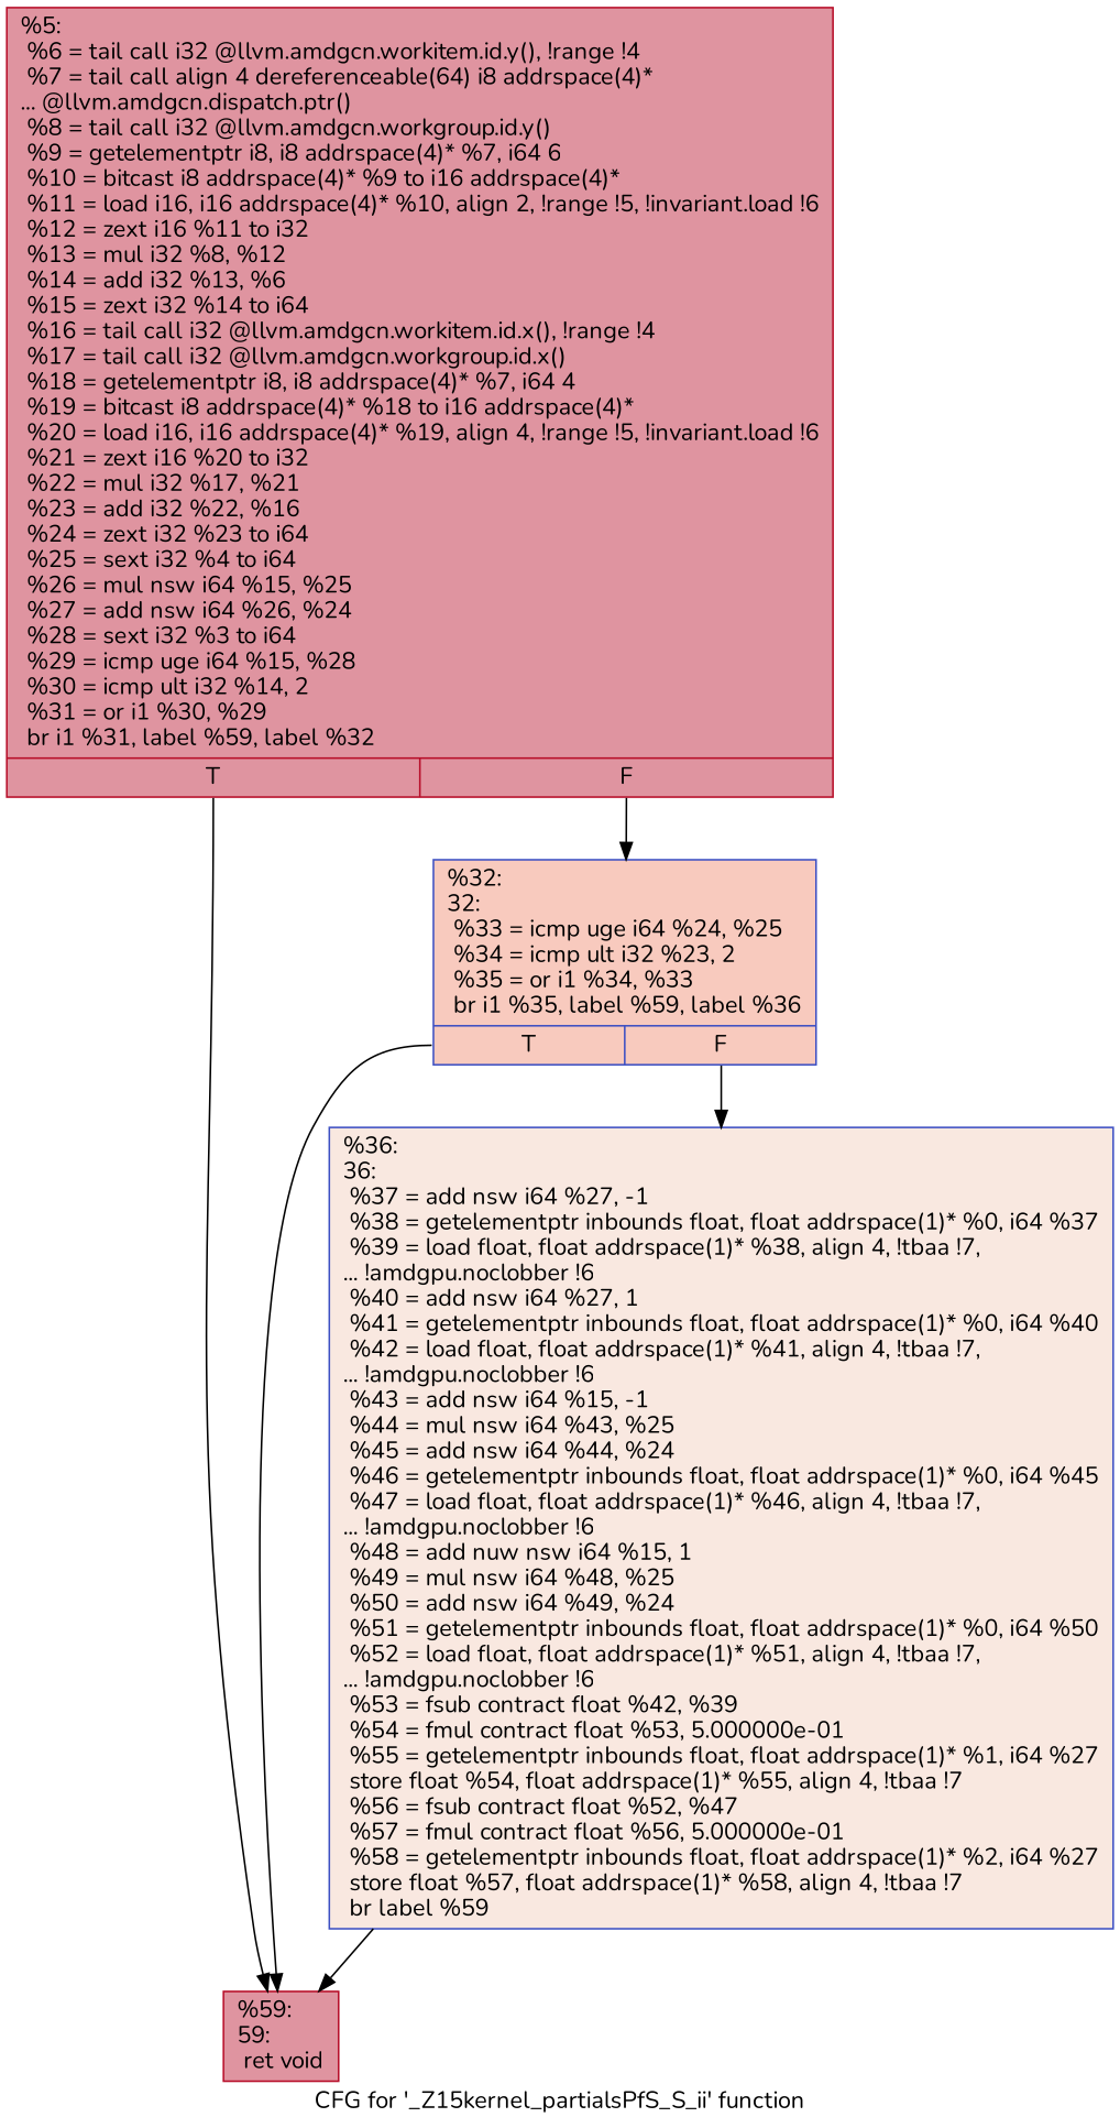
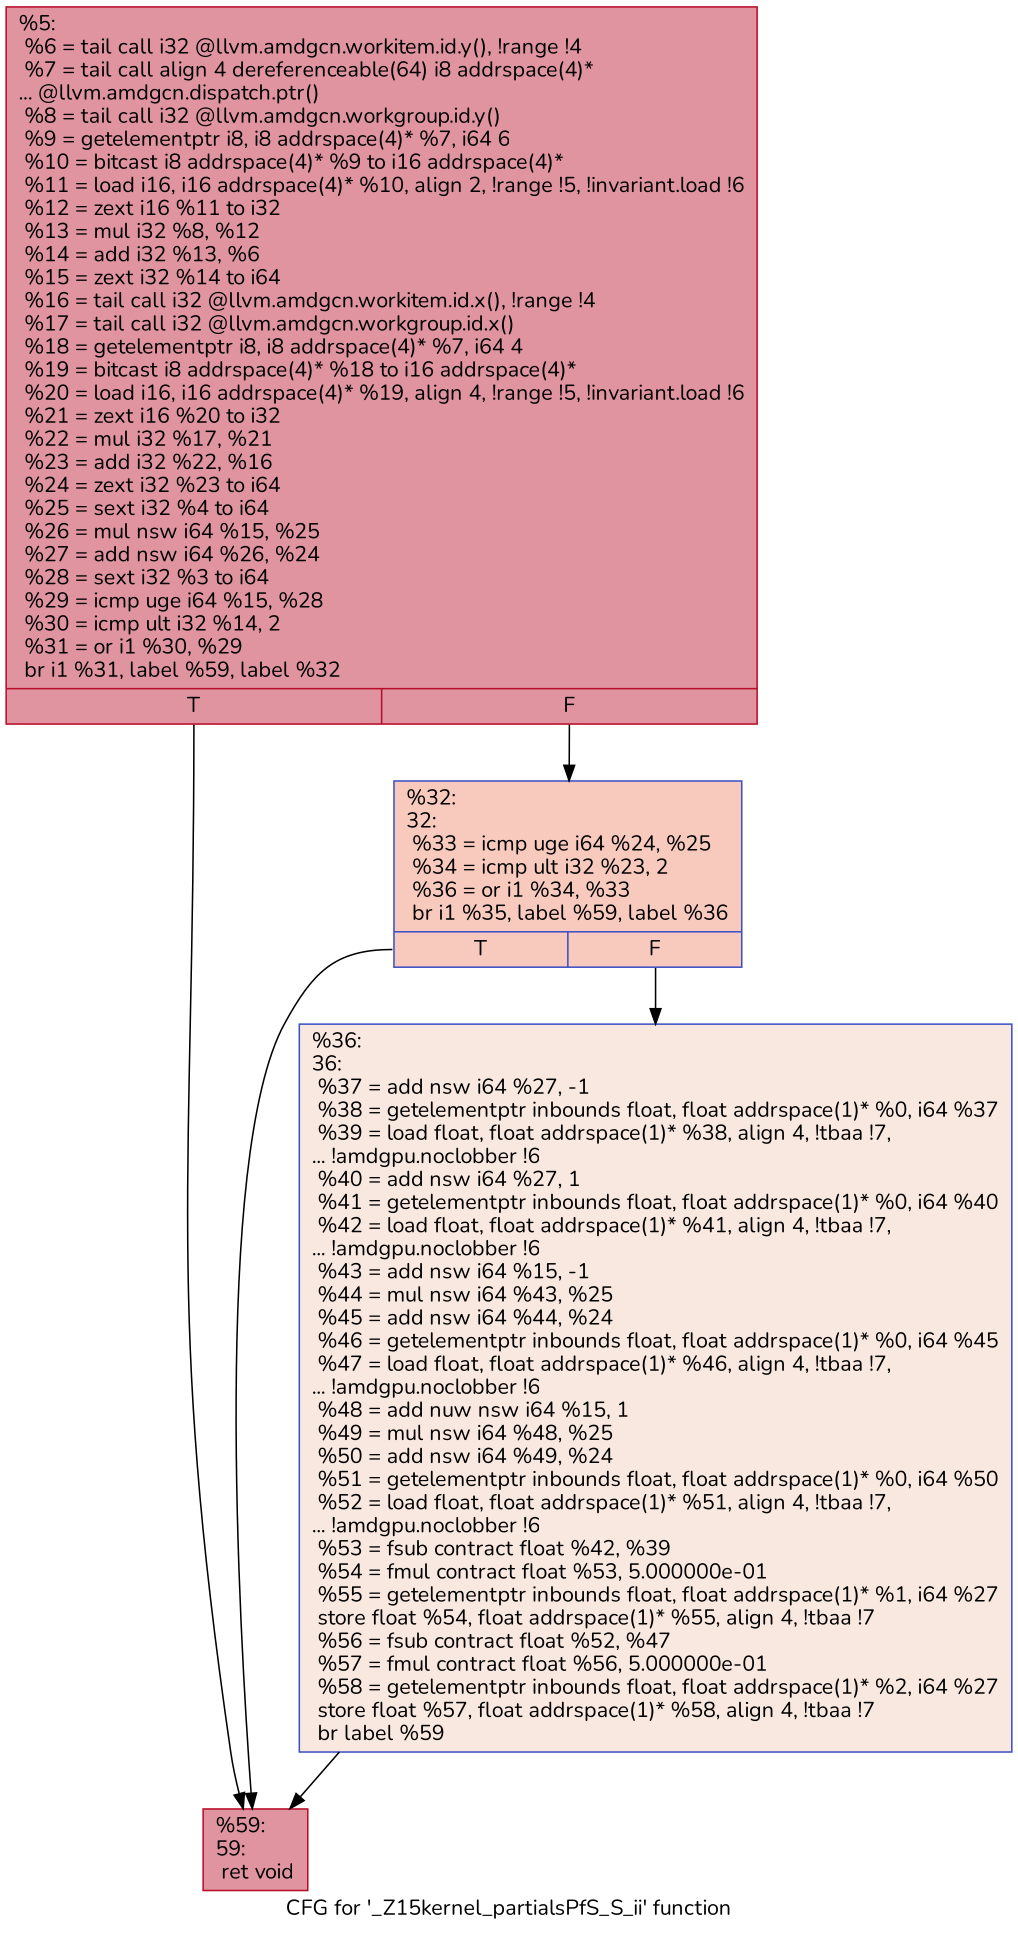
  digraph {
    label="CFG for '_Z15kernel_partialsPfS_S_ii' function"
    fontname=Nunito
    node [color="#b70d28ff" fillcolor="#b70d2870" shape=record style=filled fontname=Nunito]
    edge [tailport=s0 fontname=Nunito]
    n1 [label="{%5:\l  %6 = tail call i32 @llvm.amdgcn.workitem.id.y(), !range !4\l  %7 = tail call align 4 dereferenceable(64) i8 addrspace(4)*\l... @llvm.amdgcn.dispatch.ptr()\l  %8 = tail call i32 @llvm.amdgcn.workgroup.id.y()\l  %9 = getelementptr i8, i8 addrspace(4)* %7, i64 6\l  %10 = bitcast i8 addrspace(4)* %9 to i16 addrspace(4)*\l  %11 = load i16, i16 addrspace(4)* %10, align 2, !range !5, !invariant.load !6\l  %12 = zext i16 %11 to i32\l  %13 = mul i32 %8, %12\l  %14 = add i32 %13, %6\l  %15 = zext i32 %14 to i64\l  %16 = tail call i32 @llvm.amdgcn.workitem.id.x(), !range !4\l  %17 = tail call i32 @llvm.amdgcn.workgroup.id.x()\l  %18 = getelementptr i8, i8 addrspace(4)* %7, i64 4\l  %19 = bitcast i8 addrspace(4)* %18 to i16 addrspace(4)*\l  %20 = load i16, i16 addrspace(4)* %19, align 4, !range !5, !invariant.load !6\l  %21 = zext i16 %20 to i32\l  %22 = mul i32 %17, %21\l  %23 = add i32 %22, %16\l  %24 = zext i32 %23 to i64\l  %25 = sext i32 %4 to i64\l  %26 = mul nsw i64 %15, %25\l  %27 = add nsw i64 %26, %24\l  %28 = sext i32 %3 to i64\l  %29 = icmp uge i64 %15, %28\l  %30 = icmp ult i32 %14, 2\l  %31 = or i1 %30, %29\l  br i1 %31, label %59, label %32\l|{<s0>T|<s1>F}}"]
    n2 [label="{%59:\l59:                                               \l  ret void\l}"]
-   n3 [color="#3d50c3ff" fillcolor="#ef886b70" label="{%32:\l32:                                               \l  %33 = icmp uge i64 %24, %25\l  %34 = icmp ult i32 %23, 2\l  %35 = or i1 %34, %33\l  br i1 %35, label %59, label %36\l|{<s0>T|<s1>F}}"]
+   n3 [color="#3d50c3ff" fillcolor="#ef886b70" label="{%32:\l32:                                               \l  %33 = icmp uge i64 %24, %25\l  %34 = icmp ult i32 %23, 2\l  %36 = or i1 %34, %33\l  br i1 %35, label %59, label %36\l|{<s0>T|<s1>F}}"]
    n4 [color="#3d50c3ff" fillcolor="#f1ccb870" label="{%36:\l36:                                               \l  %37 = add nsw i64 %27, -1\l  %38 = getelementptr inbounds float, float addrspace(1)* %0, i64 %37\l  %39 = load float, float addrspace(1)* %38, align 4, !tbaa !7,\l... !amdgpu.noclobber !6\l  %40 = add nsw i64 %27, 1\l  %41 = getelementptr inbounds float, float addrspace(1)* %0, i64 %40\l  %42 = load float, float addrspace(1)* %41, align 4, !tbaa !7,\l... !amdgpu.noclobber !6\l  %43 = add nsw i64 %15, -1\l  %44 = mul nsw i64 %43, %25\l  %45 = add nsw i64 %44, %24\l  %46 = getelementptr inbounds float, float addrspace(1)* %0, i64 %45\l  %47 = load float, float addrspace(1)* %46, align 4, !tbaa !7,\l... !amdgpu.noclobber !6\l  %48 = add nuw nsw i64 %15, 1\l  %49 = mul nsw i64 %48, %25\l  %50 = add nsw i64 %49, %24\l  %51 = getelementptr inbounds float, float addrspace(1)* %0, i64 %50\l  %52 = load float, float addrspace(1)* %51, align 4, !tbaa !7,\l... !amdgpu.noclobber !6\l  %53 = fsub contract float %42, %39\l  %54 = fmul contract float %53, 5.000000e-01\l  %55 = getelementptr inbounds float, float addrspace(1)* %1, i64 %27\l  store float %54, float addrspace(1)* %55, align 4, !tbaa !7\l  %56 = fsub contract float %52, %47\l  %57 = fmul contract float %56, 5.000000e-01\l  %58 = getelementptr inbounds float, float addrspace(1)* %2, i64 %27\l  store float %57, float addrspace(1)* %58, align 4, !tbaa !7\l  br label %59\l}"]
    n1 -> n2
    n1 -> n3 [tailport=s1]
    n3 -> n2
    n3 -> n4 [tailport=s1]
    n4 -> n2 [tailport=""]
  }
